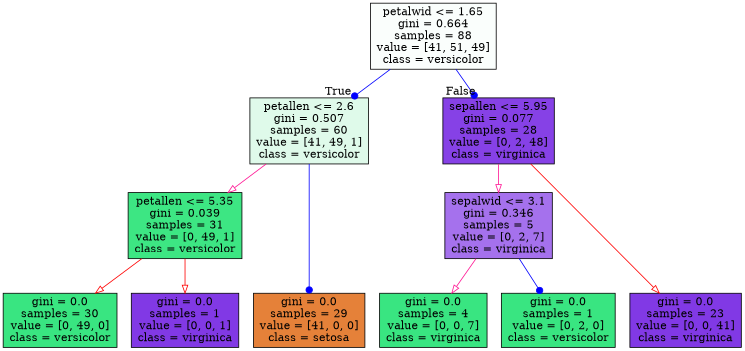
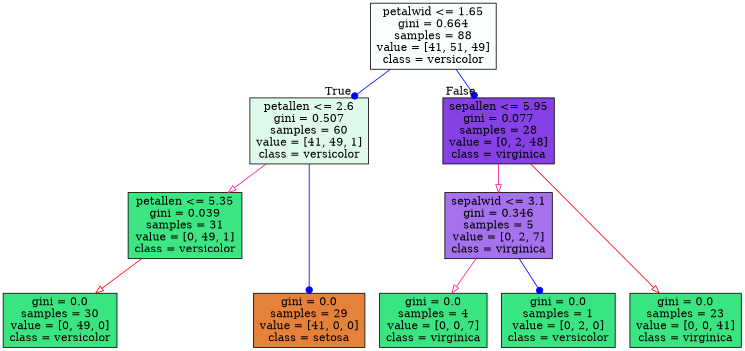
  digraph {
    ranksep=equally
    splines=polyline
    node [color=black fillcolor="#39e581ff" shape=box style=filled]
    edge [arrowhead=onormal color=blue]
    n1 [fillcolor="#39e58106" label="petalwid <= 1.65\ngini = 0.664\nsamples = 88\nvalue = [41, 51, 49]\nclass = versicolor"]
    n2 [fillcolor="#39e58129" label="petallen <= 2.6\ngini = 0.507\nsamples = 60\nvalue = [41, 49, 1]\nclass = versicolor"]
    n3 [fillcolor="#8139e5f4" label="sepallen <= 5.95\ngini = 0.077\nsamples = 28\nvalue = [0, 2, 48]\nclass = virginica"]
    n4 [fillcolor="#39e581fa" label="petallen <= 5.35\ngini = 0.039\nsamples = 31\nvalue = [0, 49, 1]\nclass = versicolor"]
    n5 [fillcolor="#8139e5b6" label="sepalwid <= 3.1\ngini = 0.346\nsamples = 5\nvalue = [0, 2, 7]\nclass = virginica"]
    n6 [fillcolor="#e58139ff" label="gini = 0.0\nsamples = 29\nvalue = [41, 0, 0]\nclass = setosa"]
    n7 [label="gini = 0.0\nsamples = 30\nvalue = [0, 49, 0]\nclass = versicolor"]
-   n8 [fillcolor="#8139e5ff" label="gini = 0.0\nsamples = 1\nvalue = [0, 0, 1]\nclass = virginica"]
    n9 [label="gini = 0.0\nsamples = 4\nvalue = [0, 0, 7]\nclass = virginica"]
    n10 [label="gini = 0.0\nsamples = 1\nvalue = [0, 2, 0]\nclass = versicolor"]
-   n11 [fillcolor="#8139e5ff" label="gini = 0.0\nsamples = 23\nvalue = [0, 0, 41]\nclass = virginica"]
+   n11 [label="gini = 0.0\nsamples = 23\nvalue = [0, 0, 41]\nclass = virginica"]
    subgraph sub_1 {
      rank=same
      n1
    }
    subgraph sub_2 {
      rank=same
      n2
      n3
    }
    subgraph sub_3 {
      rank=same
      n4
      n5
    }
    subgraph sub_4 {
      rank=same
      n6
      n7
-     n8
      n9
      n10
      n11
    }
    n1 -> n2 [arrowhead=dot headlabel=True labelangle=45 labeldistance=2.5]
    n1 -> n3 [arrowhead=dot headlabel=False labelangle=-45 labeldistance=2.5]
    n2 -> n4 [color=deeppink]
    n2 -> n6 [arrowhead=dot]
    n3 -> n5 [color=deeppink]
    n3 -> n11 [color=red]
    n4 -> n7 [color=red]
-   n4 -> n8 [color=red]
    n5 -> n9 [color=deeppink]
    n5 -> n10 [arrowhead=dot]
  }
